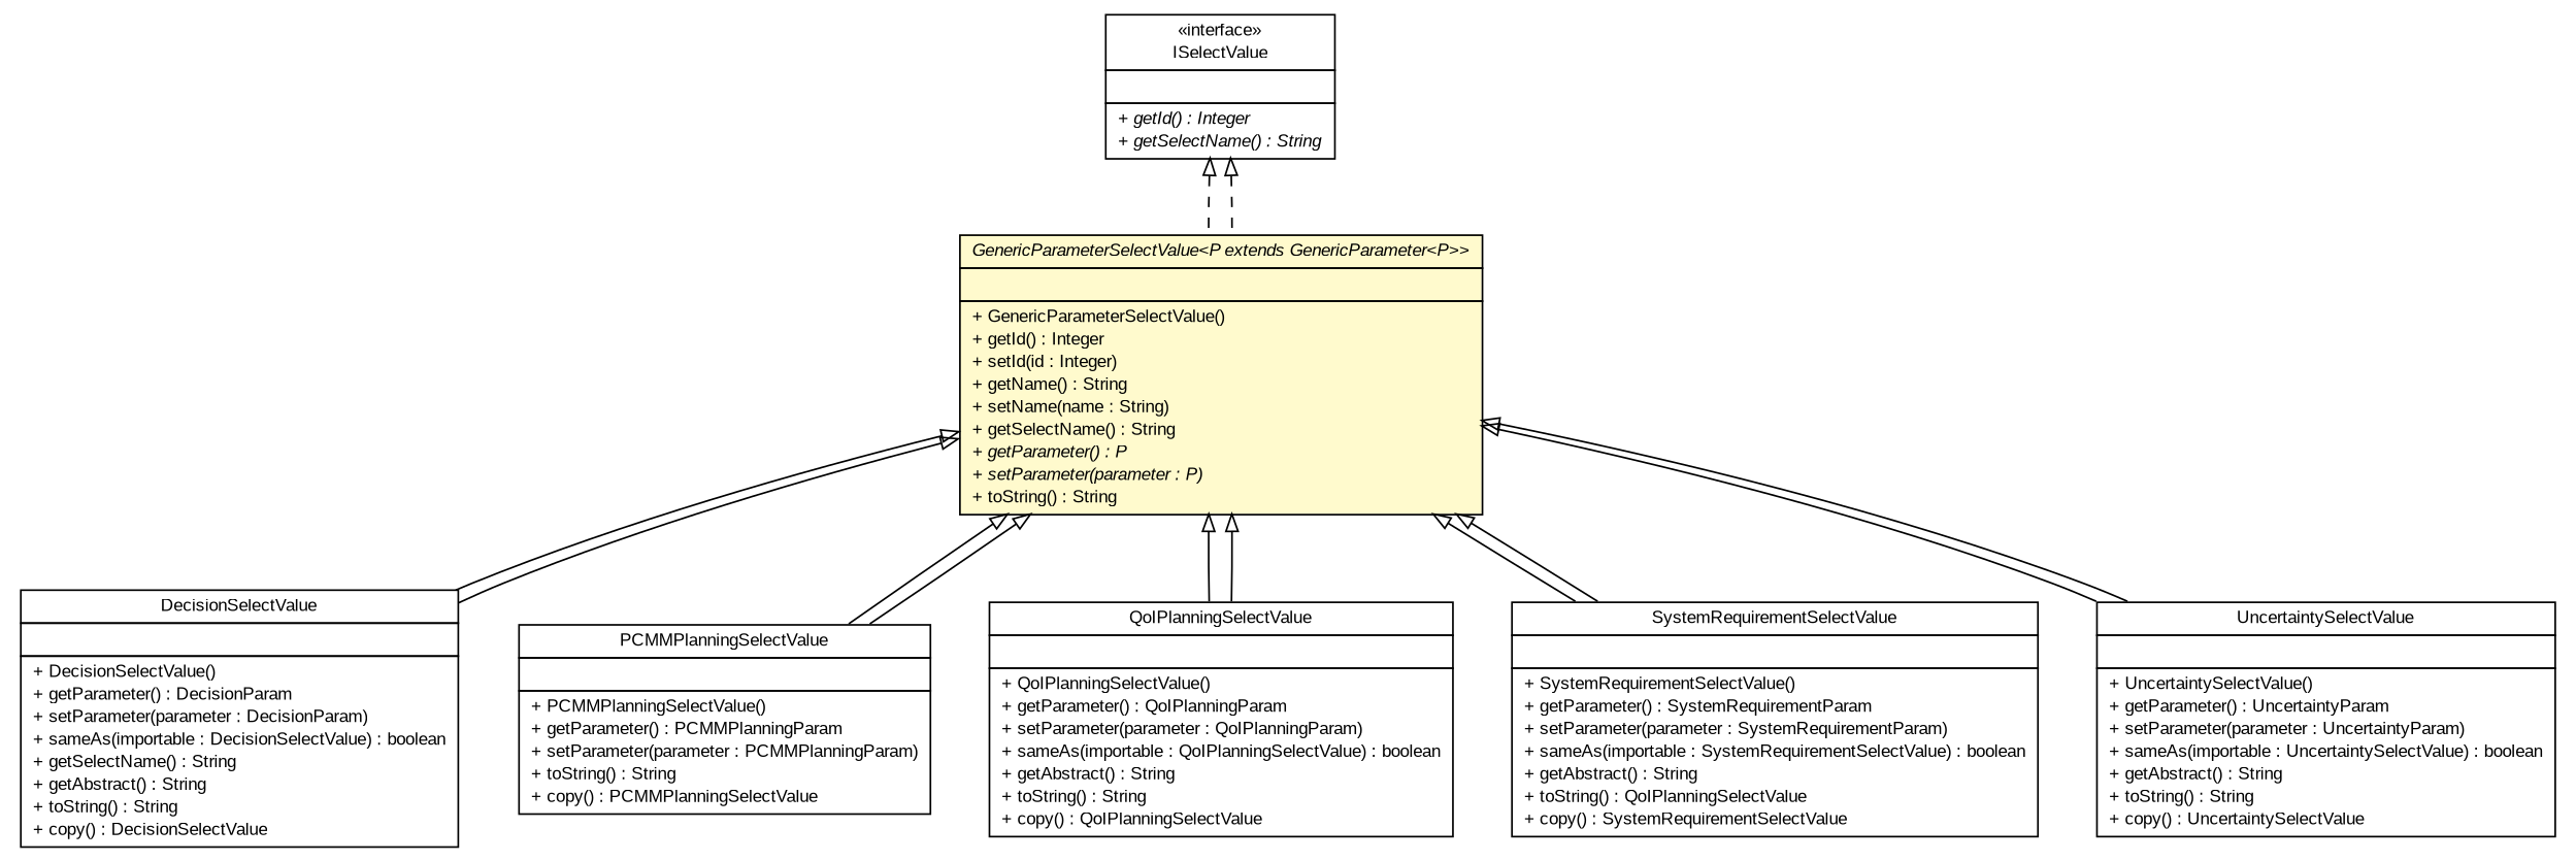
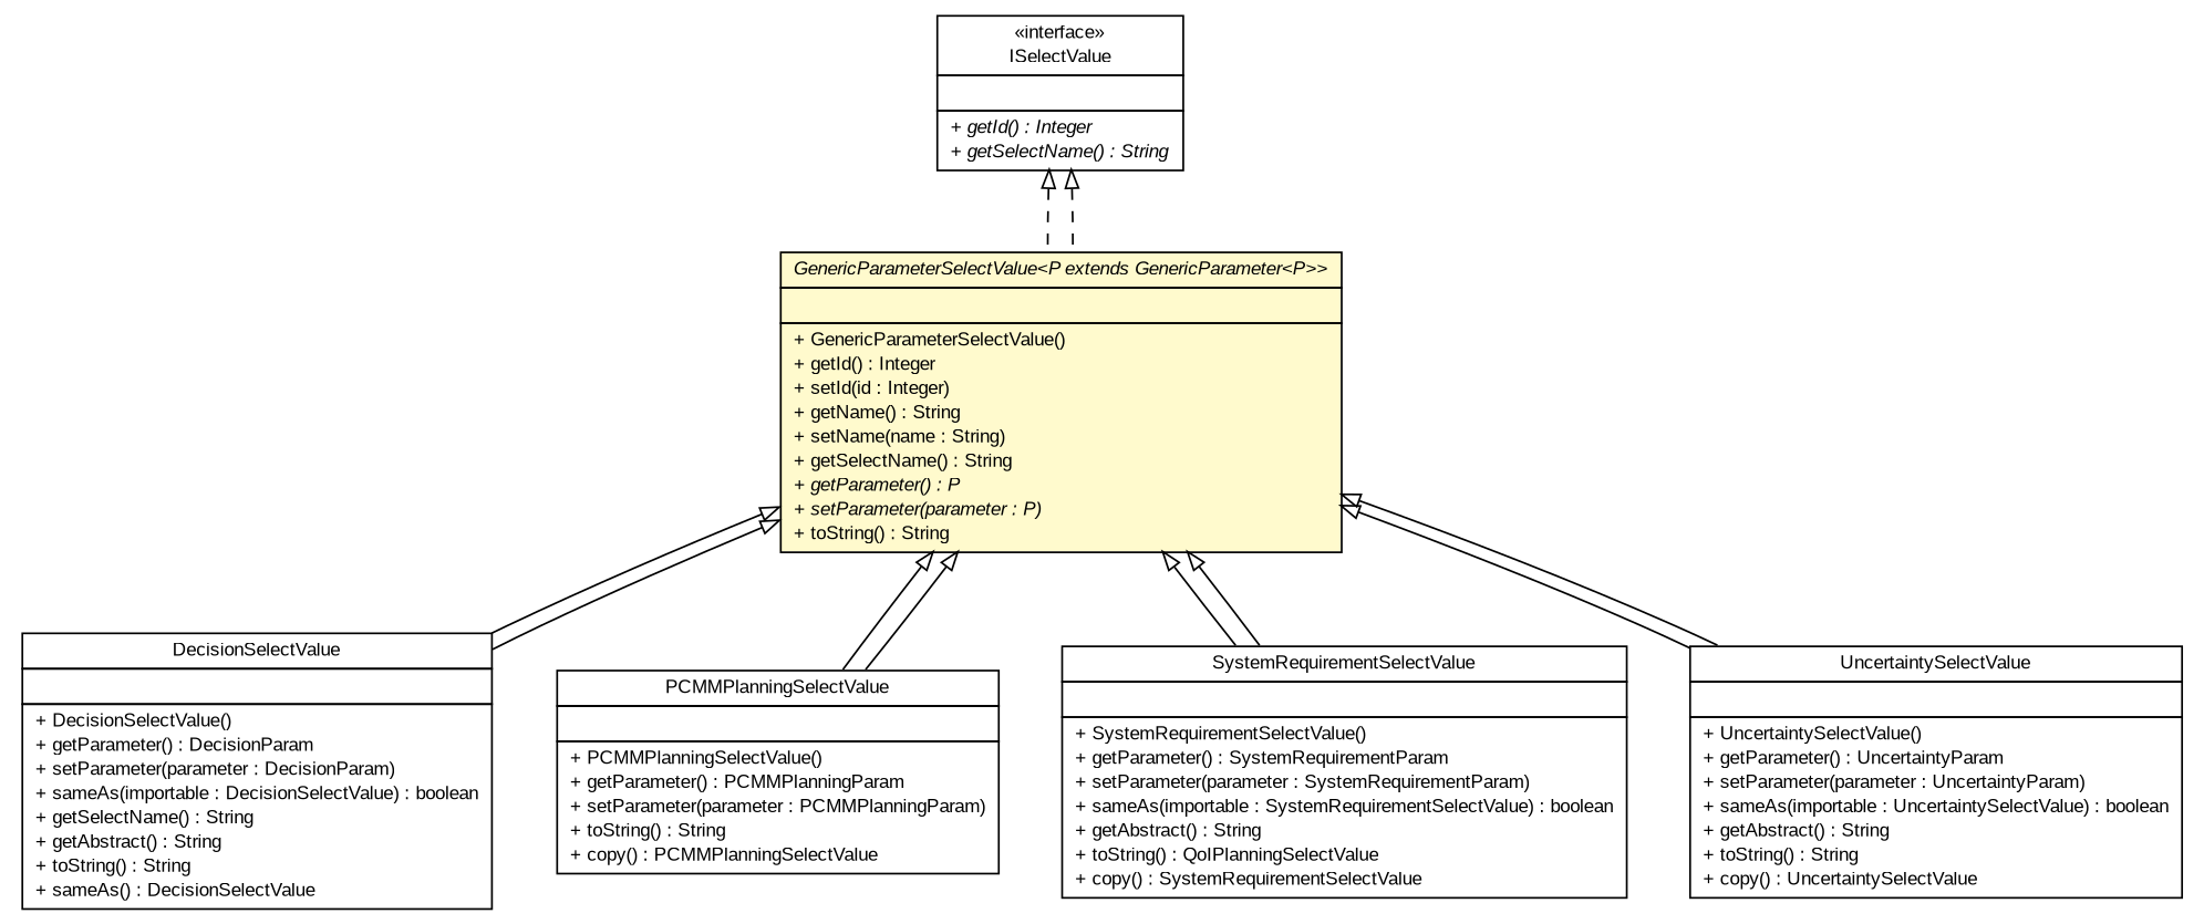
  digraph {
    nodesep=0.25
    ranksep=0.5
    node [fontcolor=black fontname=arial fontsize=10.0 shape=plaintext]
    edge [arrowtail=empty dir=back fontname=arial fontsize=10 headport=p labelfontname=arial labelfontsize=10 tailport=p]
-   n1 [label=<<table title="gov.sandia.cf.model.DecisionSelectValue" border="0" cellborder="1" cellspacing="0" cellpadding="2" port="p" href="./DecisionSelectValue.html"> 		<tr><td><table border="0" cellspacing="0" cellpadding="1"> <tr><td align="center" balign="center"> DecisionSelectValue </td></tr> 		</table></td></tr> 		<tr><td><table border="0" cellspacing="0" cellpadding="1"> <tr><td align="left" balign="left">  </td></tr> 		</table></td></tr> 		<tr><td><table border="0" cellspacing="0" cellpadding="1"> <tr><td align="left" balign="left"> + DecisionSelectValue() </td></tr> <tr><td align="left" balign="left"> + getParameter() : DecisionParam </td></tr> <tr><td align="left" balign="left"> + setParameter(parameter : DecisionParam) </td></tr> <tr><td align="left" balign="left"> + sameAs(importable : DecisionSelectValue) : boolean </td></tr> <tr><td align="left" balign="left"> + getSelectName() : String </td></tr> <tr><td align="left" balign="left"> + getAbstract() : String </td></tr> <tr><td align="left" balign="left"> + toString() : String </td></tr> <tr><td align="left" balign="left"> + copy() : DecisionSelectValue </td></tr> 		</table></td></tr> 		</table>>]
+   n1 [label=<<table title="gov.sandia.cf.model.DecisionSelectValue" border="0" cellborder="1" cellspacing="0" cellpadding="2" port="p" href="./DecisionSelectValue.html"> 		<tr><td><table border="0" cellspacing="0" cellpadding="1"> <tr><td align="center" balign="center"> DecisionSelectValue </td></tr> 		</table></td></tr> 		<tr><td><table border="0" cellspacing="0" cellpadding="1"> <tr><td align="left" balign="left">  </td></tr> 		</table></td></tr> 		<tr><td><table border="0" cellspacing="0" cellpadding="1"> <tr><td align="left" balign="left"> + DecisionSelectValue() </td></tr> <tr><td align="left" balign="left"> + getParameter() : DecisionParam </td></tr> <tr><td align="left" balign="left"> + setParameter(parameter : DecisionParam) </td></tr> <tr><td align="left" balign="left"> + sameAs(importable : DecisionSelectValue) : boolean </td></tr> <tr><td align="left" balign="left"> + getSelectName() : String </td></tr> <tr><td align="left" balign="left"> + getAbstract() : String </td></tr> <tr><td align="left" balign="left"> + toString() : String </td></tr> <tr><td align="left" balign="left"> + sameAs() : DecisionSelectValue </td></tr> 		</table></td></tr> 		</table>>]
    n2 [label=<<table title="gov.sandia.cf.model.GenericParameterSelectValue" border="0" cellborder="1" cellspacing="0" cellpadding="2" port="p" bgcolor="lemonChiffon" href="./GenericParameterSelectValue.html"> 		<tr><td><table border="0" cellspacing="0" cellpadding="1"> <tr><td align="center" balign="center"><font face="arial italic"> GenericParameterSelectValue&lt;P extends GenericParameter&lt;P&gt;&gt; </font></td></tr> 		</table></td></tr> 		<tr><td><table border="0" cellspacing="0" cellpadding="1"> <tr><td align="left" balign="left">  </td></tr> 		</table></td></tr> 		<tr><td><table border="0" cellspacing="0" cellpadding="1"> <tr><td align="left" balign="left"> + GenericParameterSelectValue() </td></tr> <tr><td align="left" balign="left"> + getId() : Integer </td></tr> <tr><td align="left" balign="left"> + setId(id : Integer) </td></tr> <tr><td align="left" balign="left"> + getName() : String </td></tr> <tr><td align="left" balign="left"> + setName(name : String) </td></tr> <tr><td align="left" balign="left"> + getSelectName() : String </td></tr> <tr><td align="left" balign="left"><font face="arial italic" point-size="10.0"> + getParameter() : P </font></td></tr> <tr><td align="left" balign="left"><font face="arial italic" point-size="10.0"> + setParameter(parameter : P) </font></td></tr> <tr><td align="left" balign="left"> + toString() : String </td></tr> 		</table></td></tr> 		</table>>]
    n3 [label=<<table title="gov.sandia.cf.model.PCMMPlanningSelectValue" border="0" cellborder="1" cellspacing="0" cellpadding="2" port="p" href="./PCMMPlanningSelectValue.html"> 		<tr><td><table border="0" cellspacing="0" cellpadding="1"> <tr><td align="center" balign="center"> PCMMPlanningSelectValue </td></tr> 		</table></td></tr> 		<tr><td><table border="0" cellspacing="0" cellpadding="1"> <tr><td align="left" balign="left">  </td></tr> 		</table></td></tr> 		<tr><td><table border="0" cellspacing="0" cellpadding="1"> <tr><td align="left" balign="left"> + PCMMPlanningSelectValue() </td></tr> <tr><td align="left" balign="left"> + getParameter() : PCMMPlanningParam </td></tr> <tr><td align="left" balign="left"> + setParameter(parameter : PCMMPlanningParam) </td></tr> <tr><td align="left" balign="left"> + toString() : String </td></tr> <tr><td align="left" balign="left"> + copy() : PCMMPlanningSelectValue </td></tr> 		</table></td></tr> 		</table>>]
-   n4 [label=<<table title="gov.sandia.cf.model.QoIPlanningSelectValue" border="0" cellborder="1" cellspacing="0" cellpadding="2" port="p" href="./QoIPlanningSelectValue.html"> 		<tr><td><table border="0" cellspacing="0" cellpadding="1"> <tr><td align="center" balign="center"> QoIPlanningSelectValue </td></tr> 		</table></td></tr> 		<tr><td><table border="0" cellspacing="0" cellpadding="1"> <tr><td align="left" balign="left">  </td></tr> 		</table></td></tr> 		<tr><td><table border="0" cellspacing="0" cellpadding="1"> <tr><td align="left" balign="left"> + QoIPlanningSelectValue() </td></tr> <tr><td align="left" balign="left"> + getParameter() : QoIPlanningParam </td></tr> <tr><td align="left" balign="left"> + setParameter(parameter : QoIPlanningParam) </td></tr> <tr><td align="left" balign="left"> + sameAs(importable : QoIPlanningSelectValue) : boolean </td></tr> <tr><td align="left" balign="left"> + getAbstract() : String </td></tr> <tr><td align="left" balign="left"> + toString() : String </td></tr> <tr><td align="left" balign="left"> + copy() : QoIPlanningSelectValue </td></tr> 		</table></td></tr> 		</table>>]
    n5 [label=<<table title="gov.sandia.cf.model.SystemRequirementSelectValue" border="0" cellborder="1" cellspacing="0" cellpadding="2" port="p" href="./SystemRequirementSelectValue.html"> 		<tr><td><table border="0" cellspacing="0" cellpadding="1"> <tr><td align="center" balign="center"> SystemRequirementSelectValue </td></tr> 		</table></td></tr> 		<tr><td><table border="0" cellspacing="0" cellpadding="1"> <tr><td align="left" balign="left">  </td></tr> 		</table></td></tr> 		<tr><td><table border="0" cellspacing="0" cellpadding="1"> <tr><td align="left" balign="left"> + SystemRequirementSelectValue() </td></tr> <tr><td align="left" balign="left"> + getParameter() : SystemRequirementParam </td></tr> <tr><td align="left" balign="left"> + setParameter(parameter : SystemRequirementParam) </td></tr> <tr><td align="left" balign="left"> + sameAs(importable : SystemRequirementSelectValue) : boolean </td></tr> <tr><td align="left" balign="left"> + getAbstract() : String </td></tr> <tr><td align="left" balign="left"> + toString() : QoIPlanningSelectValue </td></tr> <tr><td align="left" balign="left"> + copy() : SystemRequirementSelectValue </td></tr> 		</table></td></tr> 		</table>>]
    n6 [label=<<table title="gov.sandia.cf.model.UncertaintySelectValue" border="0" cellborder="1" cellspacing="0" cellpadding="2" port="p" href="./UncertaintySelectValue.html"> 		<tr><td><table border="0" cellspacing="0" cellpadding="1"> <tr><td align="center" balign="center"> UncertaintySelectValue </td></tr> 		</table></td></tr> 		<tr><td><table border="0" cellspacing="0" cellpadding="1"> <tr><td align="left" balign="left">  </td></tr> 		</table></td></tr> 		<tr><td><table border="0" cellspacing="0" cellpadding="1"> <tr><td align="left" balign="left"> + UncertaintySelectValue() </td></tr> <tr><td align="left" balign="left"> + getParameter() : UncertaintyParam </td></tr> <tr><td align="left" balign="left"> + setParameter(parameter : UncertaintyParam) </td></tr> <tr><td align="left" balign="left"> + sameAs(importable : UncertaintySelectValue) : boolean </td></tr> <tr><td align="left" balign="left"> + getAbstract() : String </td></tr> <tr><td align="left" balign="left"> + toString() : String </td></tr> <tr><td align="left" balign="left"> + copy() : UncertaintySelectValue </td></tr> 		</table></td></tr> 		</table>>]
    n7 [label=<<table title="gov.sandia.cf.model.ISelectValue" border="0" cellborder="1" cellspacing="0" cellpadding="2" port="p" href="./ISelectValue.html"> 		<tr><td><table border="0" cellspacing="0" cellpadding="1"> <tr><td align="center" balign="center"> &#171;interface&#187; </td></tr> <tr><td align="center" balign="center"> ISelectValue </td></tr> 		</table></td></tr> 		<tr><td><table border="0" cellspacing="0" cellpadding="1"> <tr><td align="left" balign="left">  </td></tr> 		</table></td></tr> 		<tr><td><table border="0" cellspacing="0" cellpadding="1"> <tr><td align="left" balign="left"><font face="arial italic" point-size="10.0"> + getId() : Integer </font></td></tr> <tr><td align="left" balign="left"><font face="arial italic" point-size="10.0"> + getSelectName() : String </font></td></tr> 		</table></td></tr> 		</table>>]
    n2 -> n1
    n2 -> n1
    n2 -> n3
    n2 -> n3
-   n2 -> n4
-   n2 -> n4
    n2 -> n5
    n2 -> n5
    n2 -> n6
    n2 -> n6
    n7 -> n2 [style=dashed]
    n7 -> n2 [style=dashed]
  }
